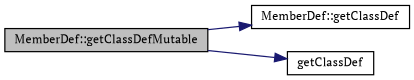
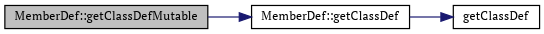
  digraph {
    fontname="PT Serif"
    rankdir=LR
    node [color=black fillcolor=white fontname="PT Serif" fontsize=10 shape=record style=filled]
    edge [color=midnightblue fontname="PT Serif" fontsize=10 labelfontname=Helvetica labelfontsize=10 style=solid]
    n1 [fillcolor=grey75 fontcolor=black height=0.2 label="MemberDef::getClassDefMutable" width=0.4]
    n2 [height=0.2 label="MemberDef::getClassDef" width=0.4]
    n3 [height=0.2 label=getClassDef width=0.4]
    n1 -> n2
-   n1 -> n3
+   n2 -> n3
  }
